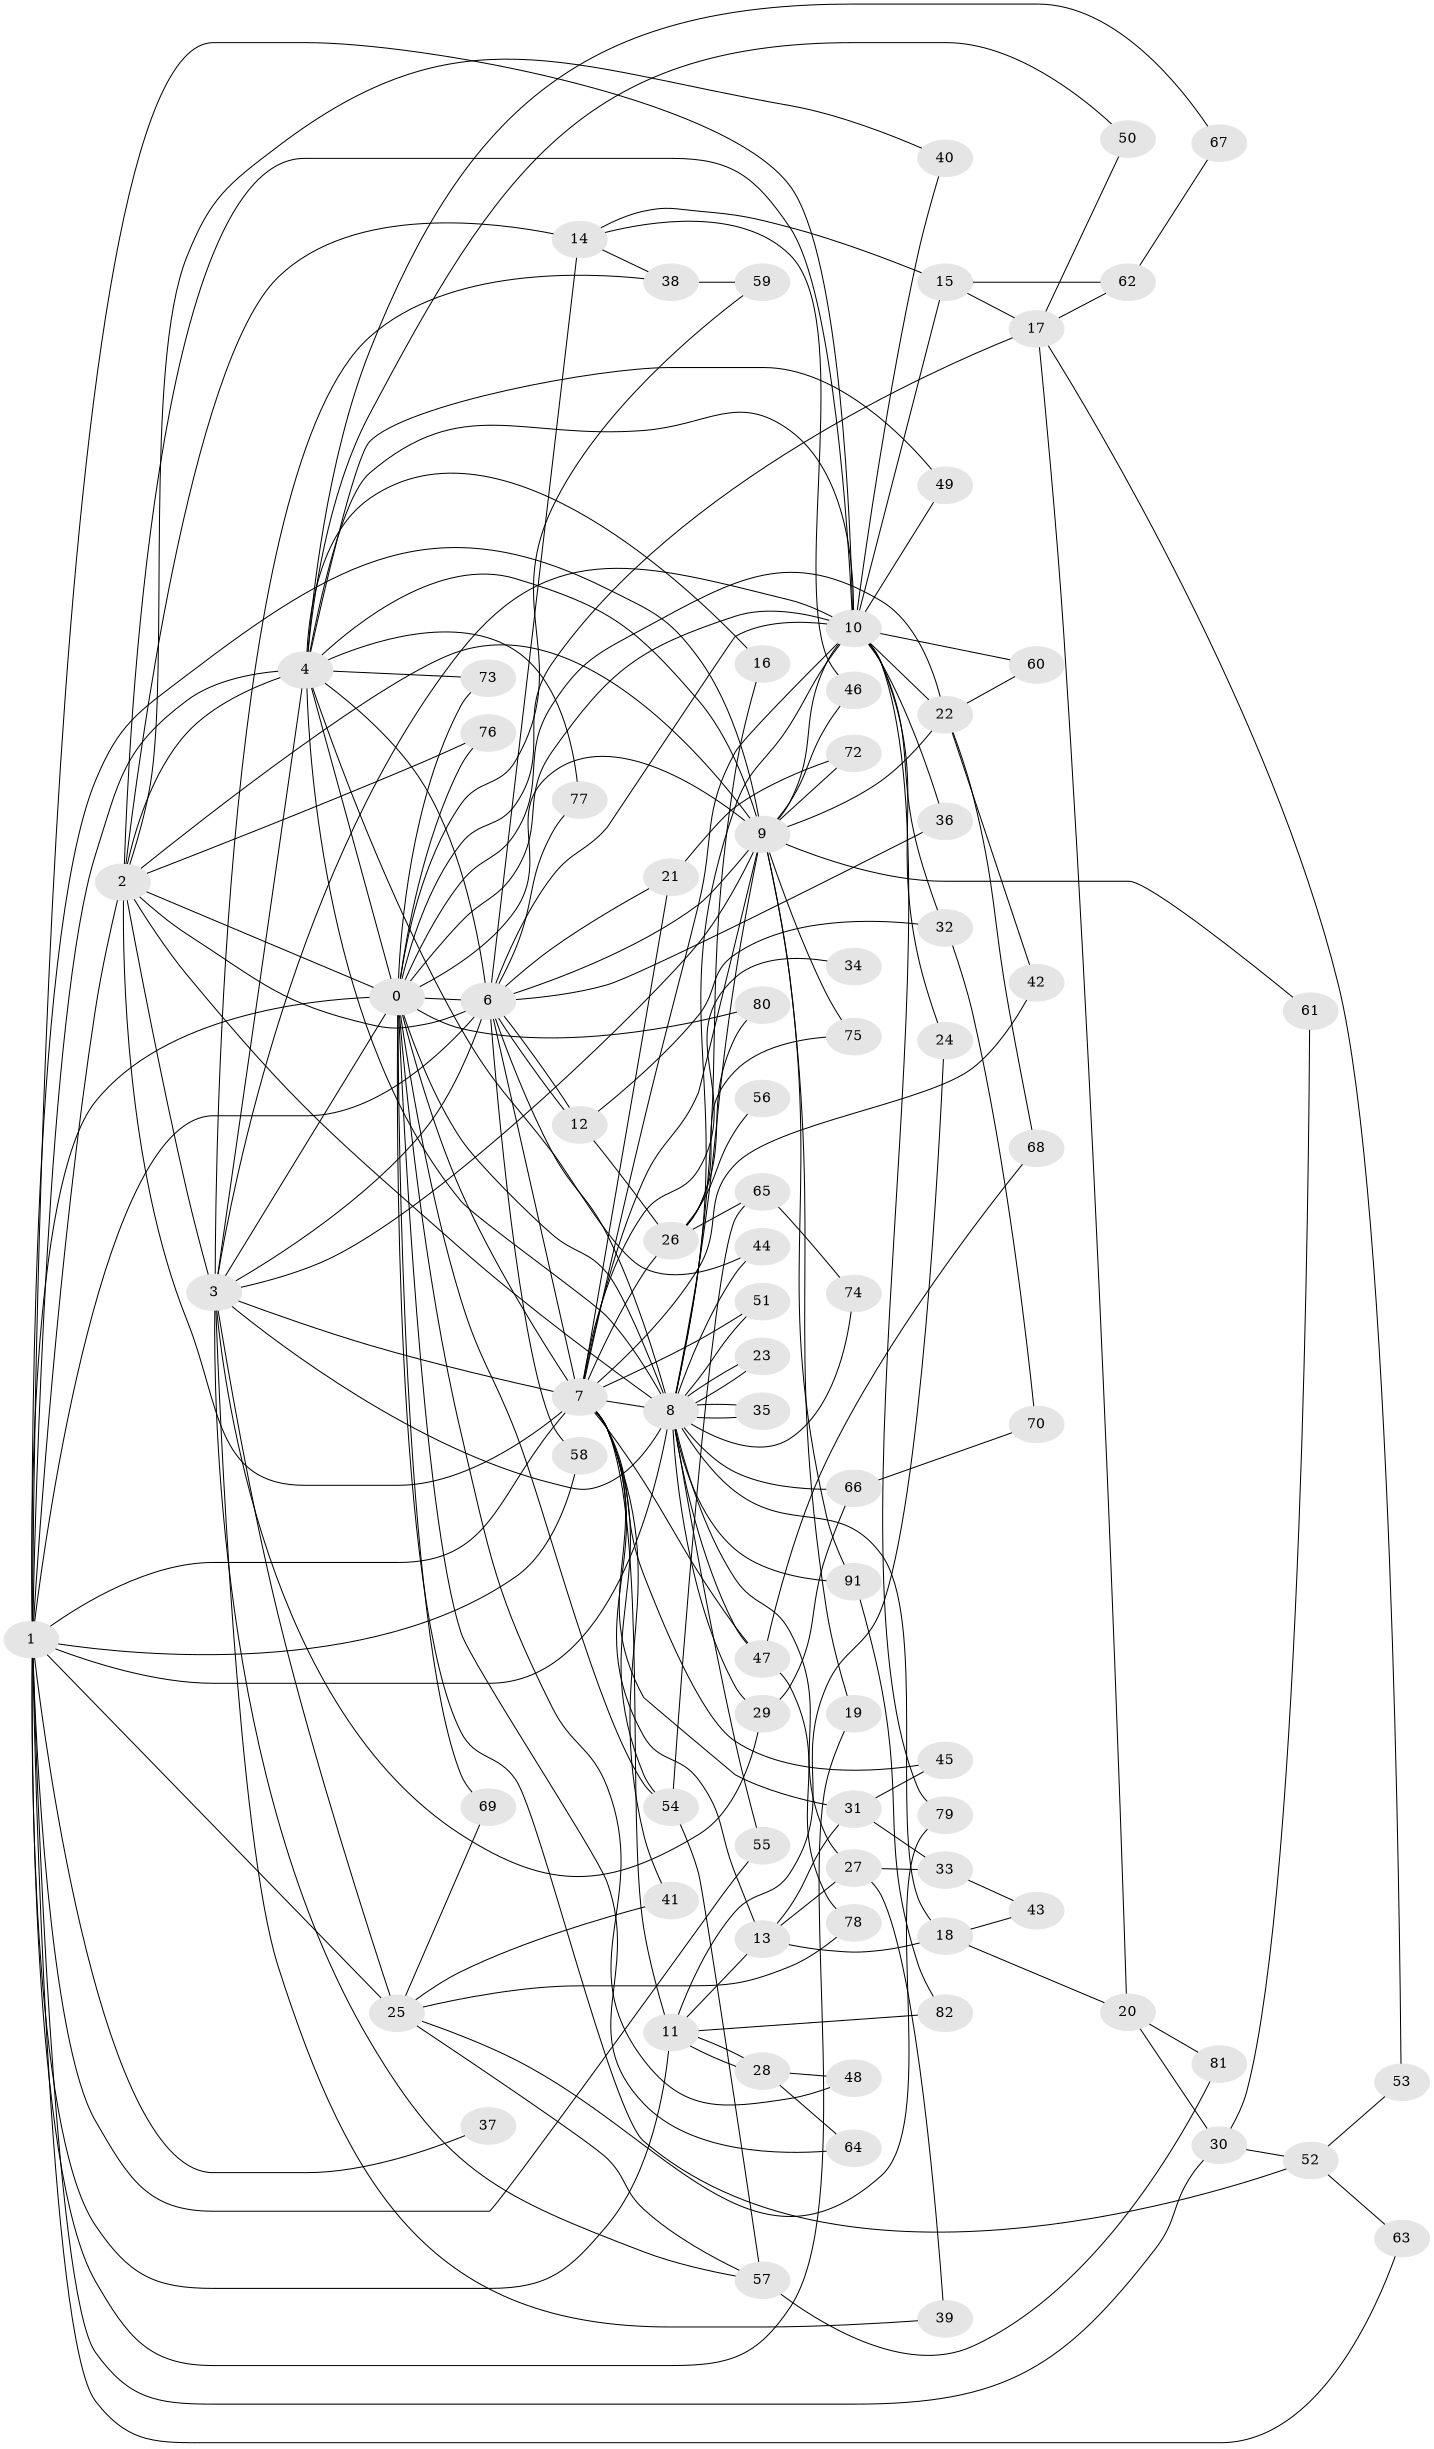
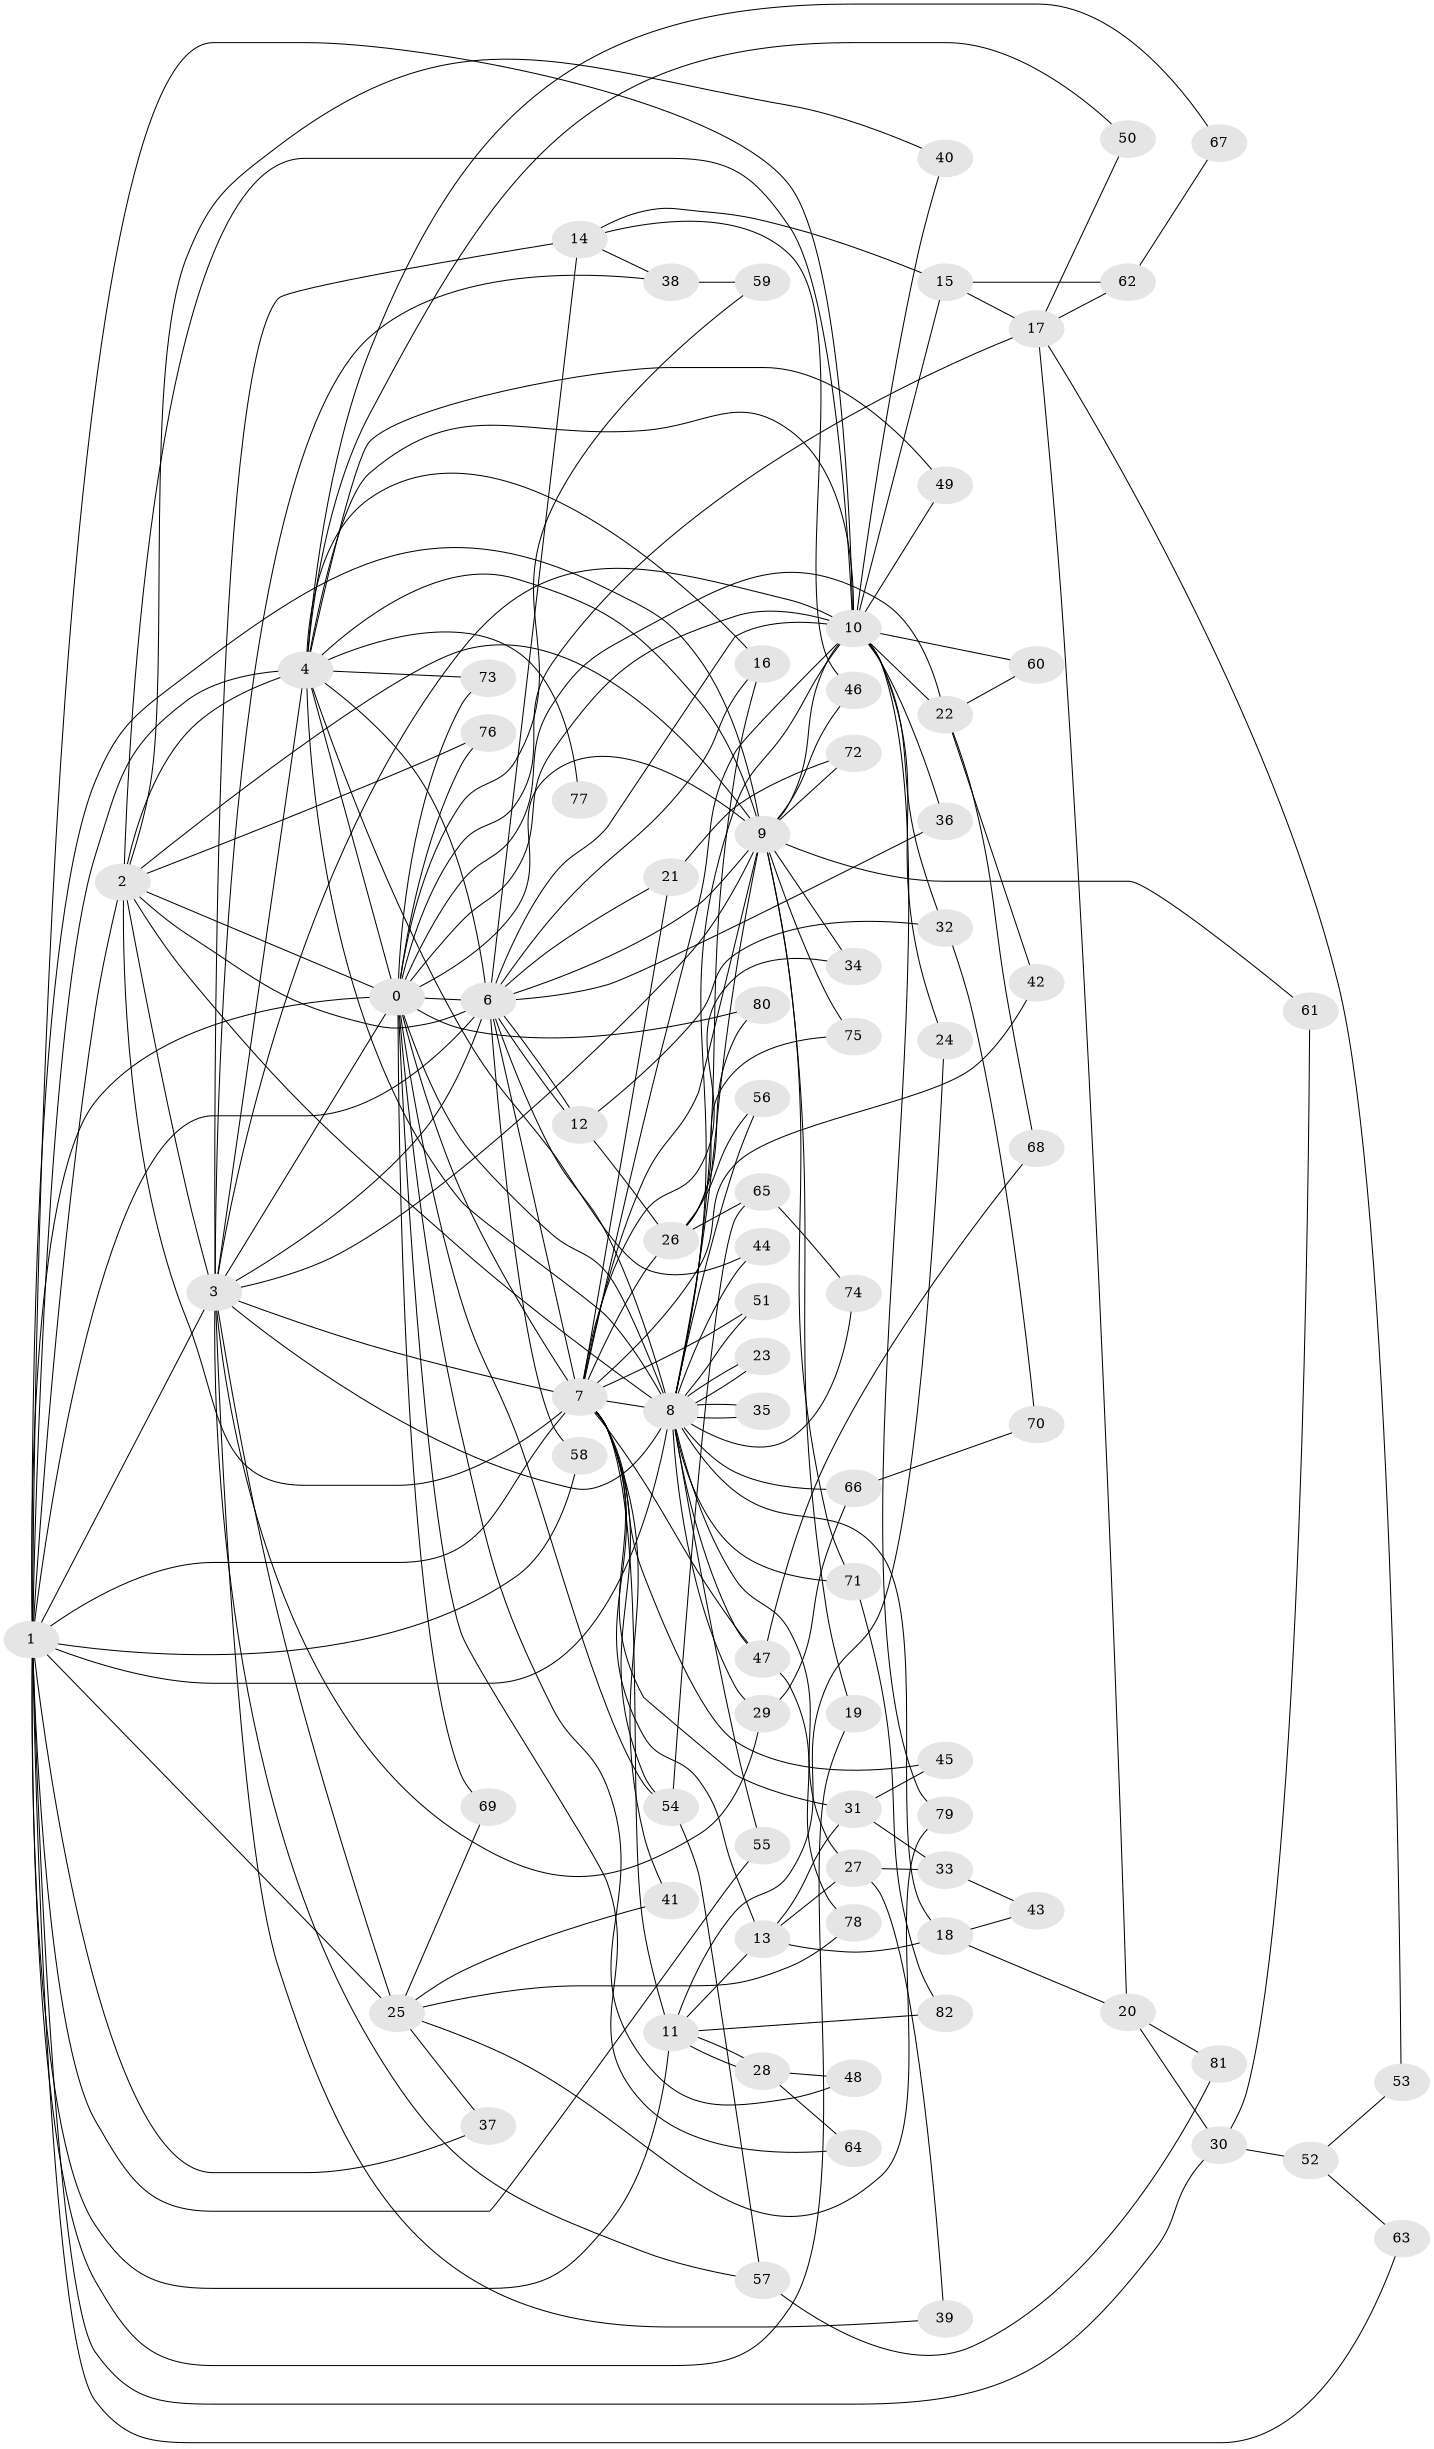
  graph {
    rankdir=LR
    node [color=gray90 style=filled]
    1
    2
    3
    4
    n5 [label=0]
    6
    7
    8
    9
    10
    11
    19
    25
    30
    37
    55
    58
    63
    14
    40
    76
    29
    38
    39
    57
    16
    44
    49
    50
    67
    73
    77
    17
    22
    48
    52
    54
    59
    64
    69
    80
    12
    21
    36
    13
    26
    31
    34
    41
    42
    45
    47
    51
    18
    23
    27
    35
    56
    66
-   71 [label=91]
+   71
    74
    46
    61
    72
    75
    15
    24
    32
    60
    79
    28
    82
    78
    81
    62
    20
    53
    68
    65
    33
    43
    70
    1 -- 2
+   1 -- 3
    1 -- 4
    1 -- n5
    1 -- 6
    1 -- 7
    1 -- 8
    1 -- 9
    1 -- 10
    1 -- 11
    1 -- 19
    1 -- 25
    1 -- 30
    1 -- 37
    1 -- 55
    1 -- 58
    1 -- 63
    2 -- 3
    2 -- 4
    2 -- n5
    2 -- 6
    2 -- 7
    2 -- 8
    2 -- 9
    2 -- 10
-   2 -- 14
+   3 -- 14
    2 -- 40
    2 -- 76
    3 -- 4
    3 -- n5
    3 -- 6
    3 -- 7
    3 -- 8
    3 -- 9
    3 -- 10
    3 -- 25
    3 -- 29
    3 -- 38
    3 -- 39
    3 -- 57
    4 -- n5
    4 -- 6
    4 -- 8
    4 -- 9
    4 -- 10
    4 -- 16
    4 -- 44
    4 -- 49
    4 -- 50
    4 -- 67
    4 -- 73
    4 -- 77
    n5 -- 6
    n5 -- 7
    n5 -- 8
    n5 -- 9
    n5 -- 10
    n5 -- 76
    n5 -- 73
    n5 -- 17
    n5 -- 22
    n5 -- 48
-   n5 -- 52
    n5 -- 54
    n5 -- 59
    n5 -- 64
    n5 -- 69
    n5 -- 80
    6 -- 7
    6 -- 8
    6 -- 9
    6 -- 10
    6 -- 58
    6 -- 14
-   6 -- 77
+   6 -- 16
    6 -- 12
    6 -- 12
    6 -- 21
    6 -- 36
    7 -- 8
    7 -- 9
    7 -- 10
    7 -- 11
    7 -- 54
    7 -- 21
    7 -- 13
    7 -- 26
    7 -- 31
    7 -- 34
    7 -- 41
    7 -- 42
    7 -- 45
    7 -- 47
    7 -- 51
    8 -- 9
    8 -- 10
    8 -- 55
    8 -- 29
    8 -- 16
    8 -- 44
    8 -- 47
    8 -- 51
    8 -- 18
    8 -- 23
    8 -- 23
    8 -- 27
    8 -- 35
    8 -- 35
+   8 -- 56
    8 -- 66
    8 -- 71
    8 -- 74
    9 -- 10
    9 -- 19
-   9 -- 22
+   9 -- 34
    9 -- 71
    9 -- 46
    9 -- 61
    9 -- 72
    9 -- 75
    10 -- 40
    10 -- 49
    10 -- 22
    10 -- 36
    10 -- 15
    10 -- 24
    10 -- 32
    10 -- 60
    10 -- 79
    11 -- 13
    11 -- 24
    11 -- 28
    11 -- 28
    11 -- 82
-   25 -- 57
+   25 -- 37
    25 -- 69
    25 -- 41
    25 -- 79
    25 -- 78
    30 -- 52
    30 -- 61
    14 -- 38
    14 -- 46
    14 -- 15
    29 -- 66
    38 -- 59
    57 -- 81
    17 -- 50
    17 -- 62
    17 -- 20
    17 -- 53
    22 -- 42
    22 -- 60
    22 -- 68
    52 -- 63
    52 -- 53
    54 -- 57
    54 -- 65
    12 -- 26
    12 -- 32
    21 -- 72
    13 -- 31
    13 -- 18
    13 -- 27
    26 -- 80
    26 -- 56
    26 -- 75
    26 -- 65
    31 -- 45
    31 -- 33
    47 -- 78
    47 -- 68
    18 -- 20
    18 -- 43
    27 -- 39
    27 -- 33
    66 -- 70
    71 -- 82
    15 -- 17
    15 -- 62
    32 -- 70
    28 -- 48
    28 -- 64
    62 -- 67
    20 -- 30
    20 -- 81
    65 -- 74
    33 -- 43
  }
